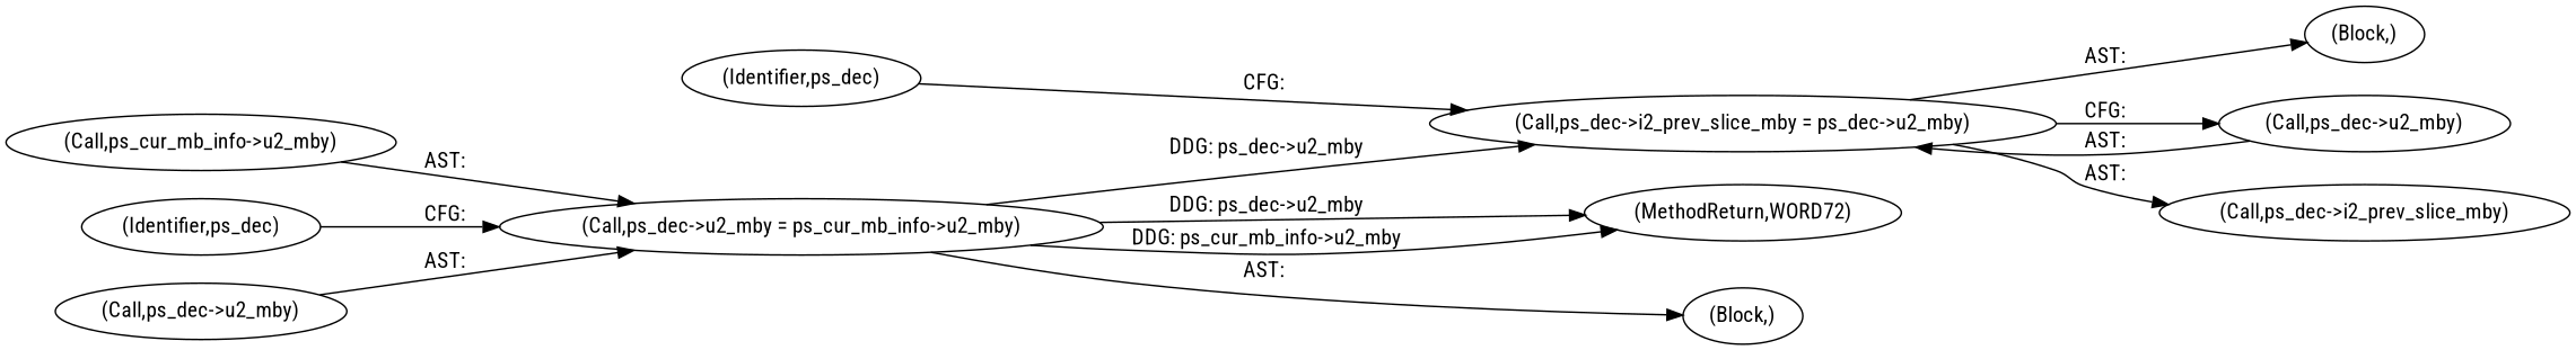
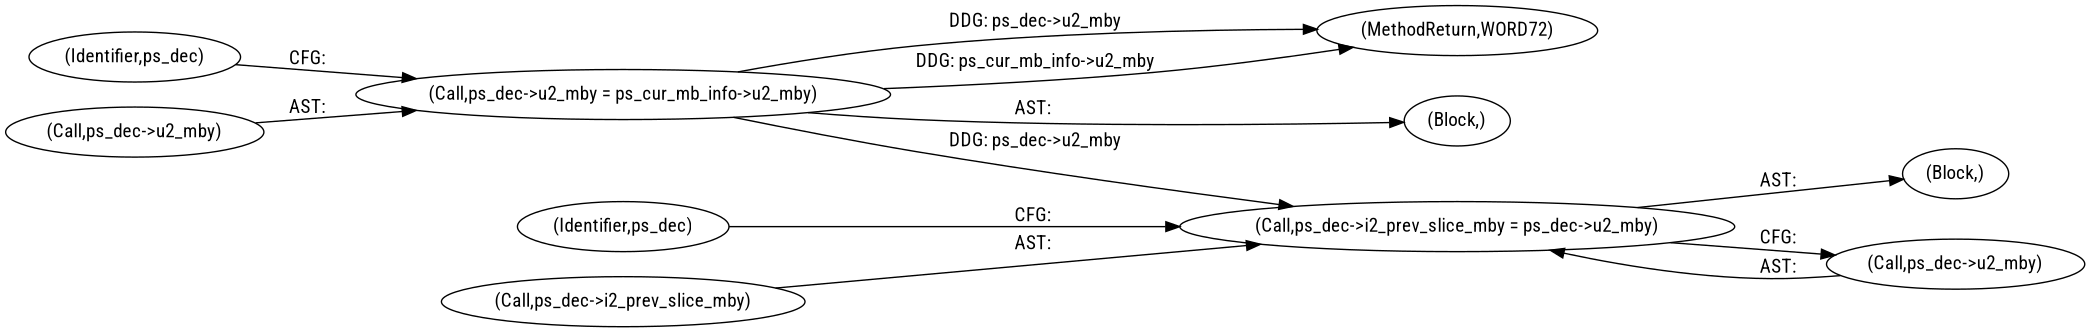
  digraph {
    fontname="Roboto Condensed"
    rankdir=LR
    node [fontname="Roboto Condensed"]
    edge [fontname="Roboto Condensed"]
    n1 [label="(Call,ps_dec->i2_prev_slice_mby = ps_dec->u2_mby)"]
    n2 [label="(Block,)"]
    n3 [label="(Call,ps_dec->u2_mby)"]
    n4 [label="(Call,ps_dec->u2_mby = ps_cur_mb_info->u2_mby)"]
    n5 [label="(MethodReturn,WORD72)"]
    n6 [label="(Block,)"]
-   n7 [label="(Call,ps_cur_mb_info->u2_mby)"]
    n8 [label="(Identifier,ps_dec)"]
    n9 [label="(Identifier,ps_dec)"]
    n10 [label="(Call,ps_dec->i2_prev_slice_mby)"]
    n11 [label="(Call,ps_dec->u2_mby)"]
    n1 -> n2 [label="AST: "]
    n1 -> n3 [label="CFG: "]
    n3 -> n1 [label="AST: "]
    n4 -> n1 [label="DDG: ps_dec->u2_mby"]
    n4 -> n5 [label="DDG: ps_dec->u2_mby"]
    n4 -> n5 [label="DDG: ps_cur_mb_info->u2_mby"]
    n4 -> n6 [label="AST: "]
-   n7 -> n4 [label="AST: "]
    n8 -> n4 [label="CFG: "]
    n9 -> n1 [label="CFG: "]
-   n1 -> n10 [label="AST: "]
+   n10 -> n1 [label="AST: "]
    n11 -> n4 [label="AST: "]
  }
